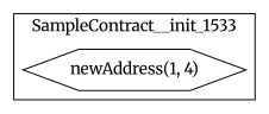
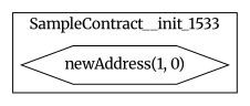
  digraph {
    fontname=Merriweather
-   n1 [fillcolor=white label="newAddress(1, 4)" shape=hexagon style=filled fontname=Merriweather]
+   n1 [fillcolor=white label="newAddress(1, 0)" shape=hexagon style=filled fontname=Merriweather]
    subgraph cluster_1 {
      label=SampleContract__init_1533
      n1
    }
  }
